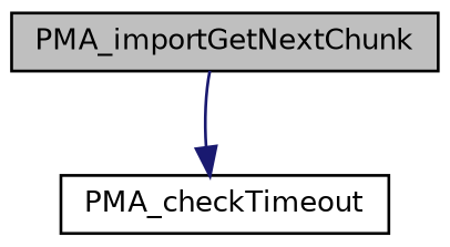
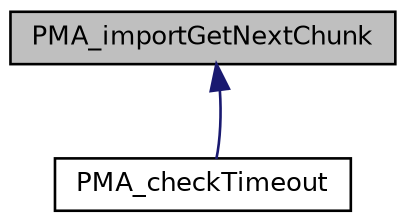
  digraph {
    rankdir=TB
    node [color=black fontname=Helvetica fontsize=10 shape=record style=filled]
    n1 [fillcolor=grey75 fontcolor=black height=0.2 label=PMA_importGetNextChunk width=0.4]
    n2 [fillcolor=white height=0.2 label=PMA_checkTimeout width=0.4]
-   n1 -> n2 [color=midnightblue fontname=Helvetica fontsize=10 labelfontname=Helvetica labelfontsize=10 style=solid]
+   n2 -> n1 [color=midnightblue fontname=Helvetica fontsize=10 labelfontname=Helvetica labelfontsize=10 style=solid]
  }
